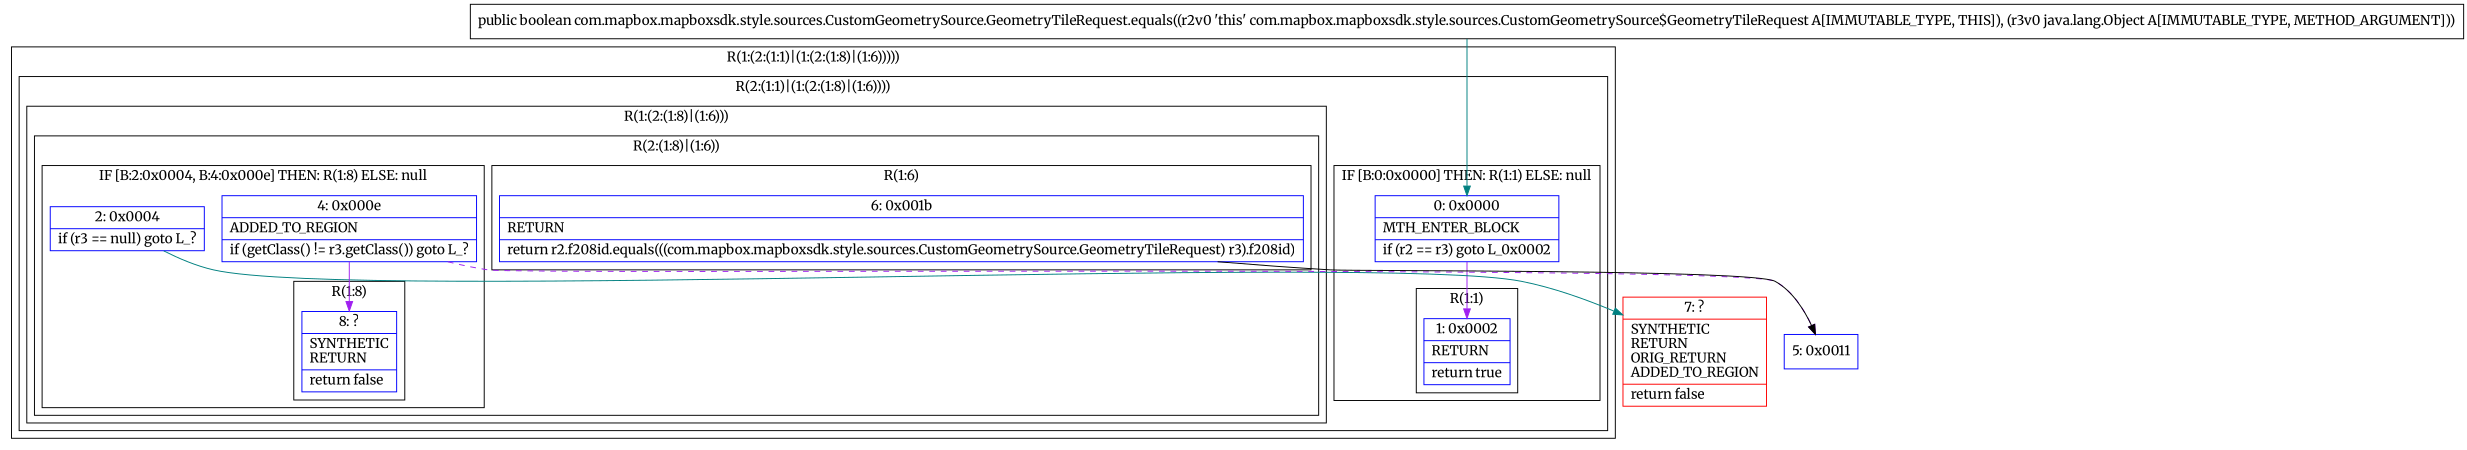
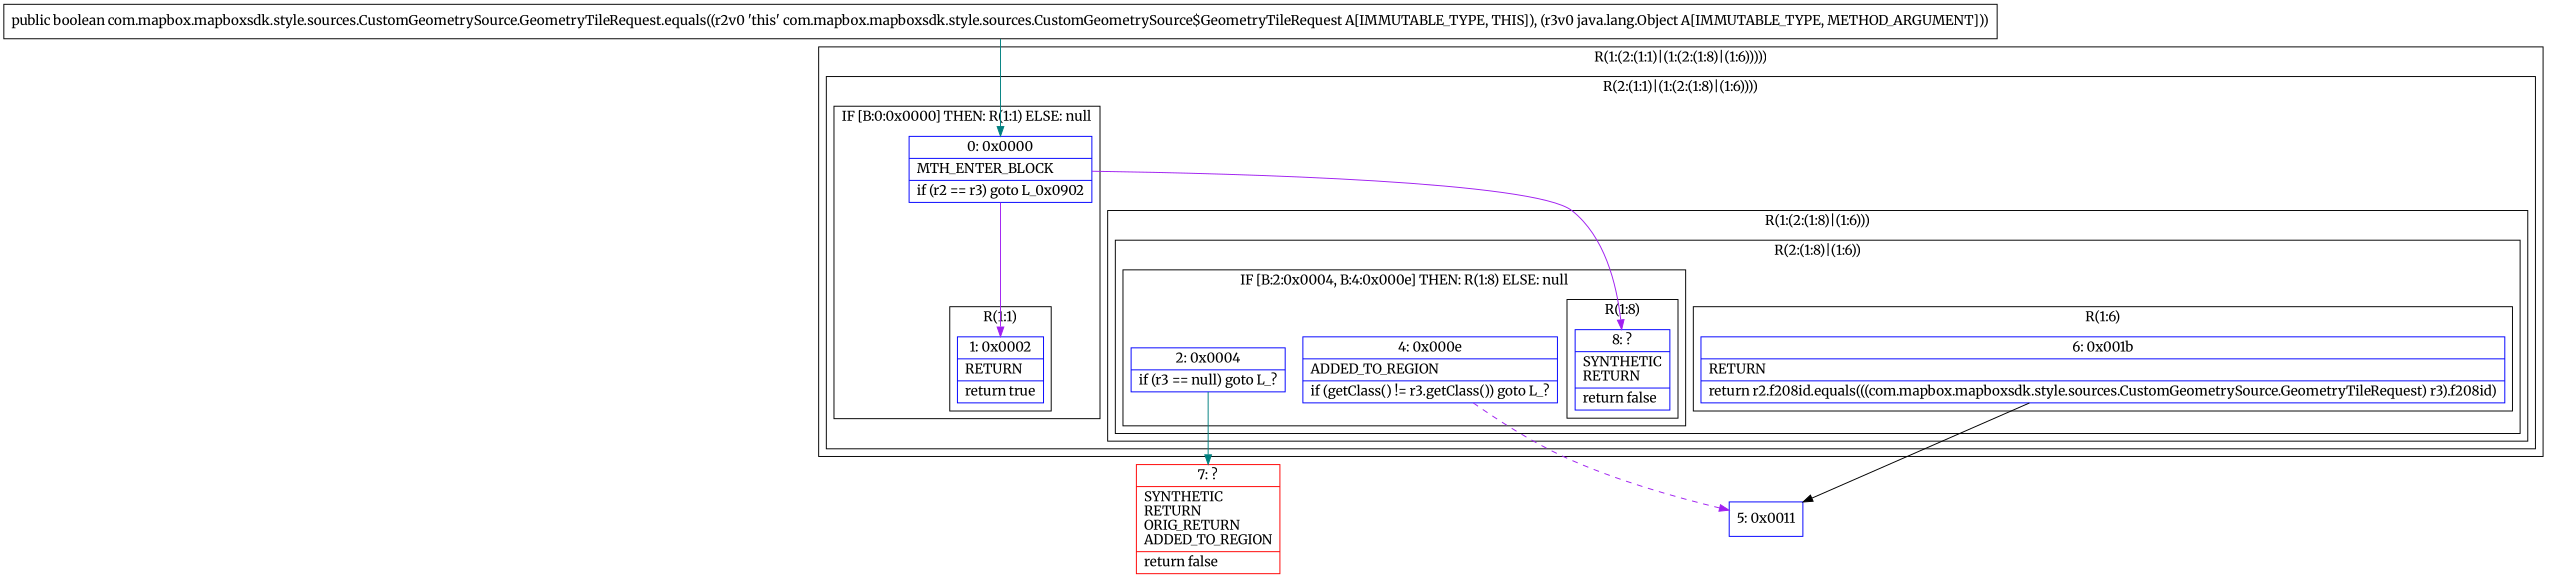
  digraph {
    fontname=Merriweather
    node [color=blue fontname=Merriweather shape=record]
    edge [color=purple fontname=Merriweather]
    n1 [label="{1\:\ 0x0002|RETURN\l|return true\l}"]
-   n2 [label="{0\:\ 0x0000|MTH_ENTER_BLOCK\l|if (r2 == r3) goto L_0x0002\l}"]
+   n2 [label="{0\:\ 0x0000|MTH_ENTER_BLOCK\l|if (r2 == r3) goto L_0x0902\l}"]
    n3 [label="{8\:\ ?|SYNTHETIC\lRETURN\l|return false\l}"]
    n4 [label="{2\:\ 0x0004|if (r3 == null) goto L_?\l}"]
    n5 [label="{4\:\ 0x000e|ADDED_TO_REGION\l|if (getClass() != r3.getClass()) goto L_?\l}"]
    n6 [label="{6\:\ 0x001b|RETURN\l|return r2.f208id.equals(((com.mapbox.mapboxsdk.style.sources.CustomGeometrySource.GeometryTileRequest) r3).f208id)\l}"]
    n7 [color=red label="{7\:\ ?|SYNTHETIC\lRETURN\lORIG_RETURN\lADDED_TO_REGION\l|return false\l}"]
    n8 [label="{5\:\ 0x0011}"]
    n9 [label="{public boolean com.mapbox.mapboxsdk.style.sources.CustomGeometrySource.GeometryTileRequest.equals((r2v0 'this' com.mapbox.mapboxsdk.style.sources.CustomGeometrySource$GeometryTileRequest A[IMMUTABLE_TYPE, THIS]), (r3v0 java.lang.Object A[IMMUTABLE_TYPE, METHOD_ARGUMENT])) }" color=""]
    subgraph cluster_1 {
      label="R(1:(2:(1:1)|(1:(2:(1:8)|(1:6)))))"
      subgraph cluster_2 {
        label="R(2:(1:1)|(1:(2:(1:8)|(1:6))))"
        subgraph cluster_3 {
          label="IF [B:0:0x0000] THEN: R(1:1) ELSE: null"
          n2
          subgraph cluster_4 {
            label="R(1:1)"
            n1
          }
        }
        subgraph cluster_5 {
          label="R(1:(2:(1:8)|(1:6)))"
          subgraph cluster_6 {
            label="R(2:(1:8)|(1:6))"
            subgraph cluster_7 {
              label="IF [B:2:0x0004, B:4:0x000e] THEN: R(1:8) ELSE: null"
              n4
              n5
              subgraph cluster_8 {
                label="R(1:8)"
                n3
              }
            }
            subgraph cluster_9 {
              label="R(1:6)"
              n6
            }
          }
        }
      }
    }
    n2 -> n1
    n4 -> n7 [color=teal]
-   n5 -> n3
+   n2 -> n3
    n5 -> n8 [style=dashed]
    n6 -> n8 [color=black]
    n9 -> n2 [color=teal]
  }
